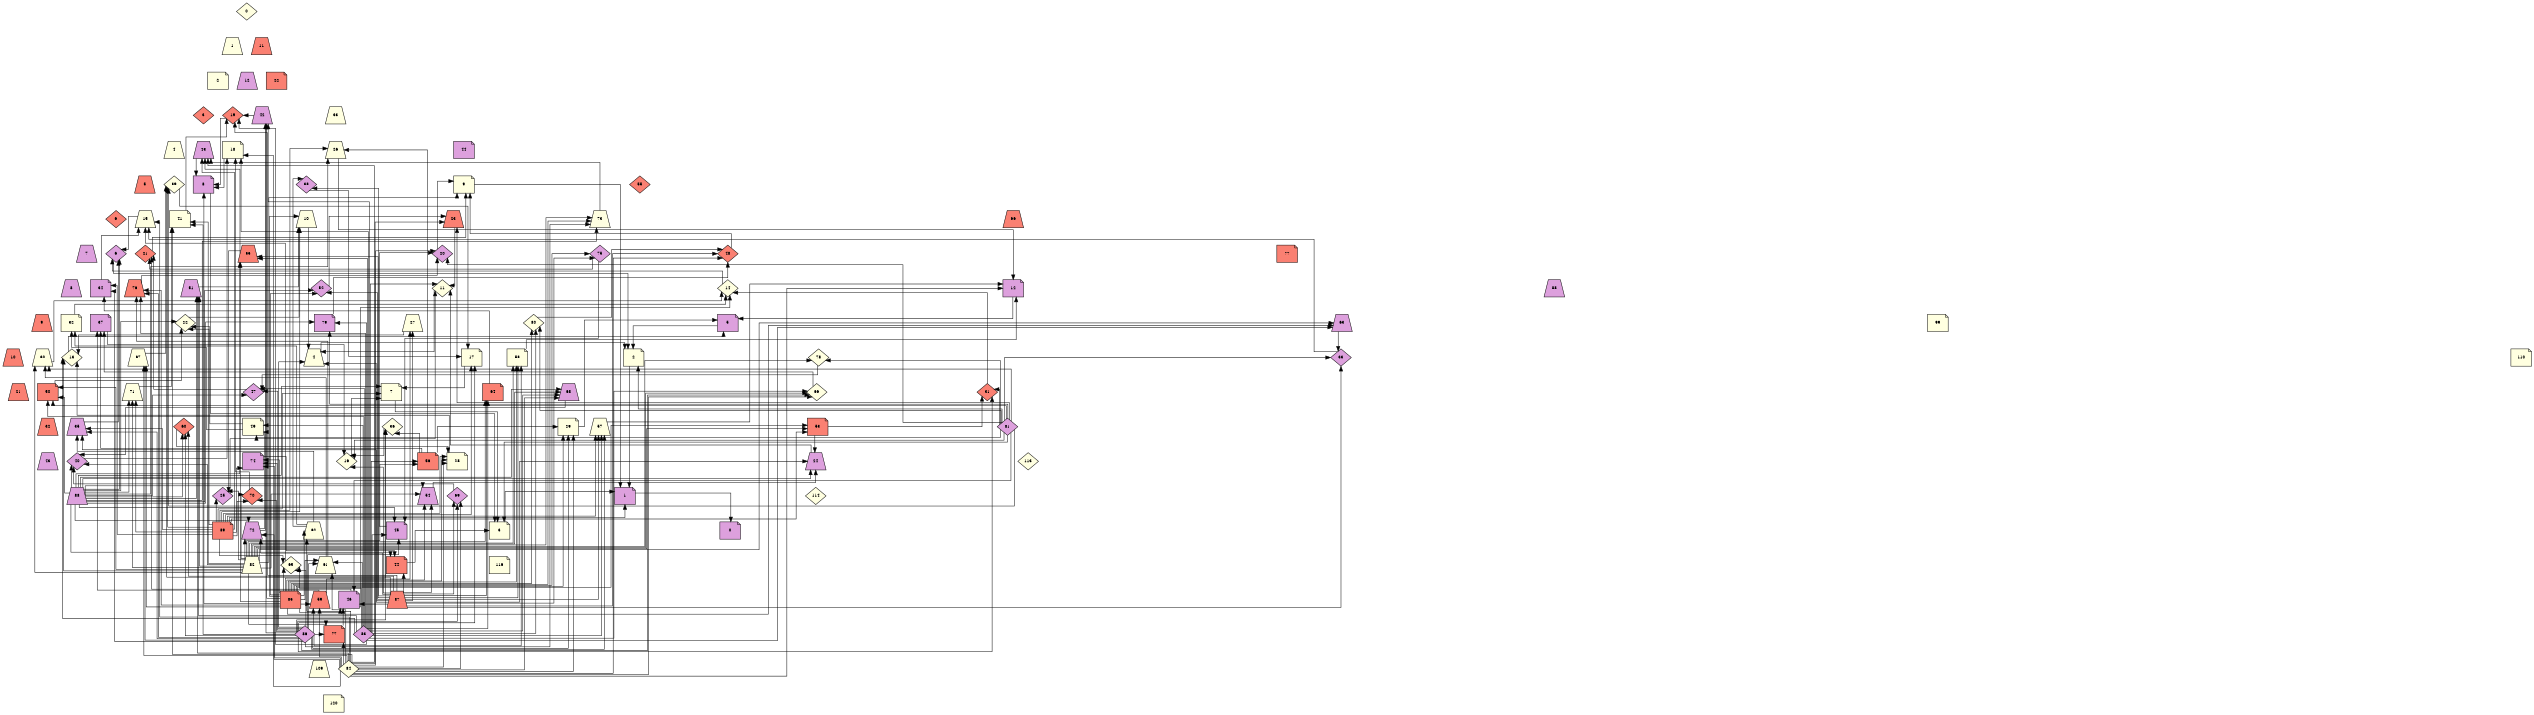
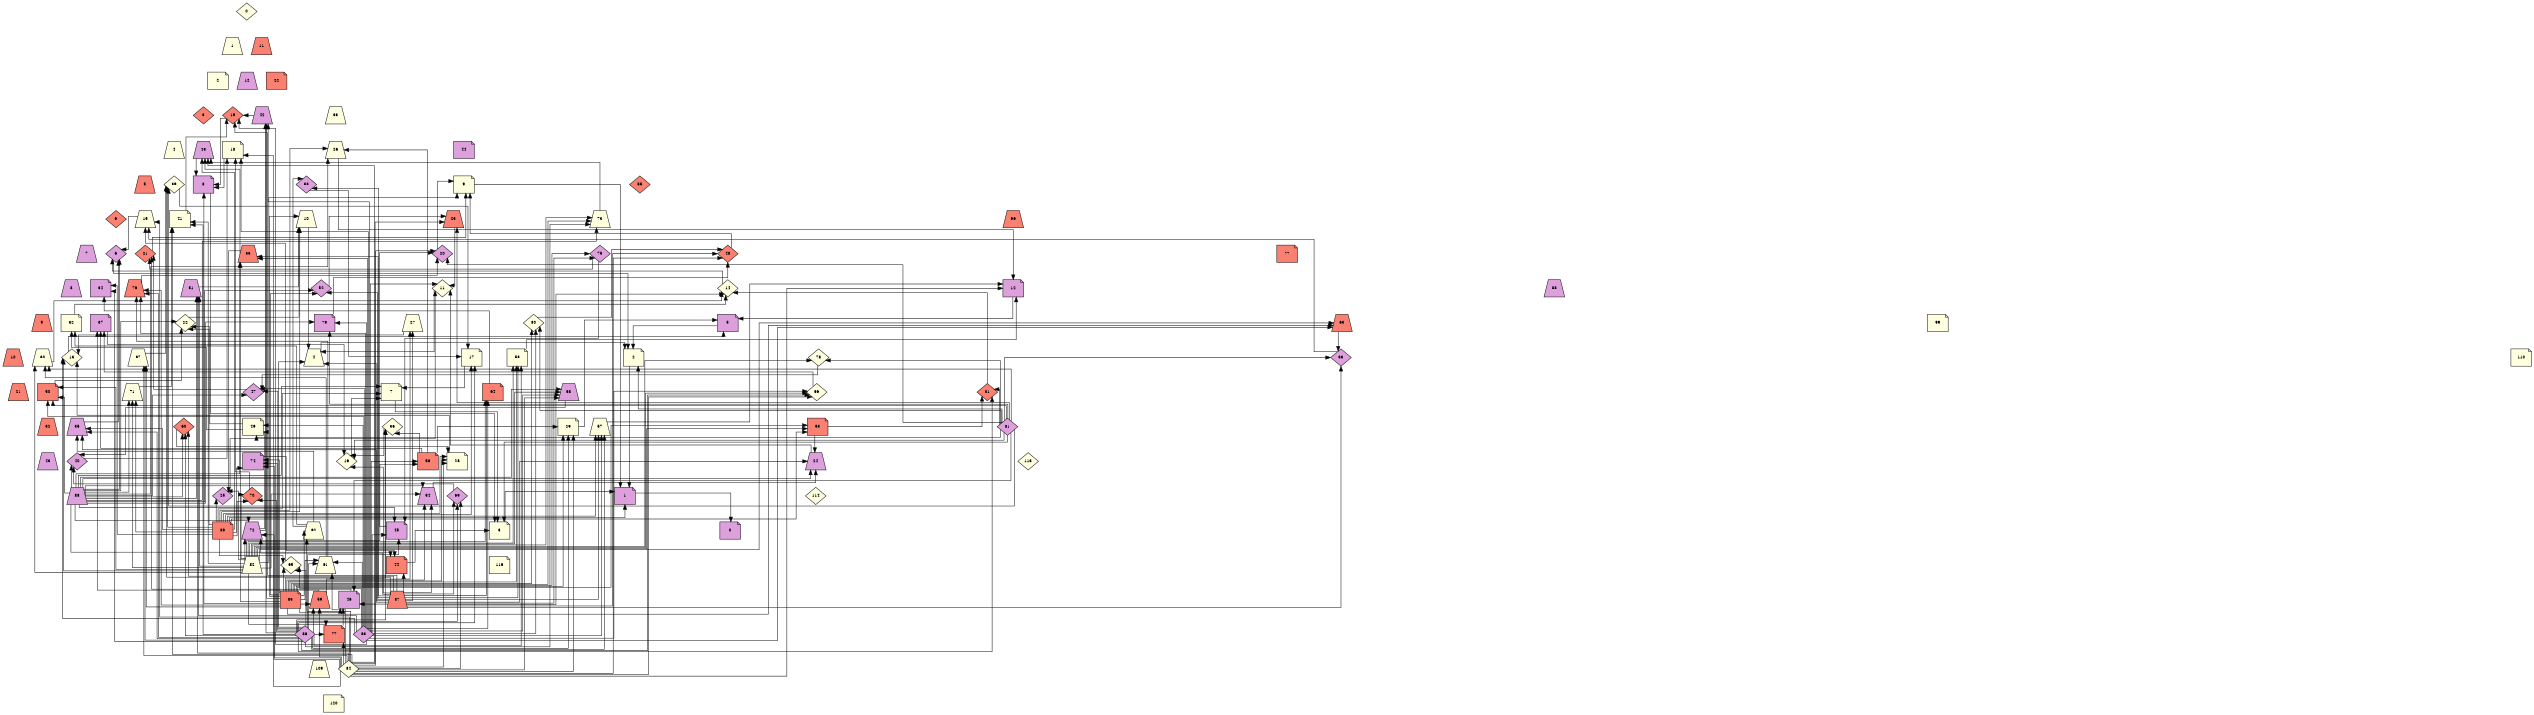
  digraph {
    rank=same
    rankdir=TB
    splines=ortho
    node [fillcolor=lightyellow fixedsize=true fontsize=8 shape=trapezium style=filled]
    edge [constraint=false style=vis]
    n1 [label=0 shape=diamond width=0.6]
    n2 [label=1 width=0.6]
    n3 [fillcolor=salmon label=11 width=0.6]
    n4 [label=2 shape=note width=0.6]
    n5 [fillcolor=plum label=12 width=0.6]
    n6 [fillcolor=salmon label=22 shape=note width=0.6]
    n7 [fillcolor=salmon label=3 shape=diamond width=0.6]
    n8 [fillcolor=salmon label=19 shape=diamond width=0.6]
    n9 [fillcolor=plum label=42 width=0.6]
    n10 [label=4 width=0.6]
    n11 [fillcolor=plum label=43 width=0.6]
    n12 [label=18 shape=note width=0.6]
    n13 [fillcolor=plum label=8 shape=note width=0.6]
    n14 [fillcolor=salmon label=5 width=0.6]
    n15 [label=39 shape=diamond width=0.6]
    n16 [fillcolor=salmon label=6 shape=diamond width=0.6]
    n17 [label=15 width=0.6]
    n18 [label=41 shape=note width=0.6]
    n19 [label=17 shape=note width=0.6]
    n20 [fillcolor=plum label=7 width=0.6]
    n21 [fillcolor=plum label=6 shape=diamond width=0.6]
    n22 [fillcolor=salmon label=21 shape=diamond width=0.6]
    n23 [fillcolor=plum label=8 width=0.6]
    n24 [fillcolor=plum label=34 shape=note width=0.6]
    n25 [fillcolor=salmon label=76 width=0.6]
    n26 [label=2 shape=note width=0.6]
    n27 [fillcolor=salmon label=9 width=0.6]
    n28 [label=32 shape=note width=0.6]
    n29 [fillcolor=plum label=37 shape=note width=0.6]
    n30 [fillcolor=salmon label=10 width=0.6]
    n31 [label=30 width=0.6]
    n32 [label=13 shape=diamond width=0.6]
    n33 [label=14 shape=diamond width=0.6]
    n34 [fillcolor=salmon label=21 width=0.6]
    n35 [fillcolor=salmon label=50 shape=note width=0.6]
    n36 [fillcolor=salmon label=32 width=0.6]
    n37 [label=33 width=0.6]
    n38 [label=26 width=0.6]
    n39 [fillcolor=plum label=38 shape=diamond width=0.6]
    n40 [label=10 width=0.6]
    n41 [label=3 shape=note width=0.6]
    n42 [fillcolor=salmon label=55 width=0.6]
    n43 [label=7 shape=note width=0.6]
    n44 [fillcolor=salmon label=64 shape=note width=0.6]
    n45 [fillcolor=plum label=51 width=0.6]
    n46 [label=9 shape=note width=0.6]
    n47 [label=22 shape=diamond width=0.6]
    n48 [fillcolor=plum label=20 shape=diamond width=0.6]
    n49 [fillcolor=plum label=1 shape=note width=0.6]
    n50 [fillcolor=plum label=68 width=0.6]
    n51 [label=66 shape=diamond width=0.6]
    n52 [label=67 width=0.6]
    n53 [label=16 shape=diamond width=0.6]
    n54 [label=71 width=0.6]
    n55 [fillcolor=plum label=5 shape=note width=0.6]
    n56 [label=80 shape=diamond width=0.6]
    n57 [fillcolor=plum label=35 width=0.6]
    n58 [fillcolor=plum label=43 width=0.6]
    n59 [fillcolor=plum label=44 shape=note width=0.6]
    n60 [fillcolor=plum label=12 shape=note width=0.6]
    n61 [fillcolor=salmon label=23 width=0.6]
    n62 [label=4 width=0.6]
    n63 [fillcolor=salmon label=44 shape=note width=0.6]
    n64 [label=116 shape=note width=0.6]
    n65 [fillcolor=plum label=52 shape=diamond width=0.6]
    n66 [fillcolor=plum label=25 shape=diamond width=0.6]
    n67 [fillcolor=plum label=79 shape=note width=0.6]
    n68 [label=73 width=0.6]
    n69 [label=11 shape=diamond width=0.6]
    n70 [fillcolor=plum label=47 shape=diamond width=0.6]
    n71 [fillcolor=plum label=54 width=0.6]
    n72 [fillcolor=salmon label=70 shape=diamond width=0.6]
    n73 [fillcolor=salmon label=60 shape=diamond width=0.6]
    n74 [label=78 shape=diamond width=0.6]
    n75 [fillcolor=plum label=40 shape=diamond width=0.6]
    n76 [fillcolor=plum label=88 width=0.6]
    n77 [fillcolor=salmon label=55 shape=diamond width=0.6]
-   n78 [fillcolor=plum label=63 width=0.6]
+   n78 [fillcolor=salmon label=63 width=0.6]
    n79 [fillcolor=plum label=75 shape=diamond width=0.6]
    n80 [label=27 width=0.6]
    n81 [fillcolor=salmon label=89 shape=note width=0.6]
    n82 [fillcolor=plum label=72 width=0.6]
    n83 [fillcolor=salmon label=48 shape=diamond width=0.6]
    n84 [label=49 shape=note width=0.6]
    n85 [fillcolor=plum label=74 shape=note width=0.6]
    n86 [label=28 shape=note width=0.6]
    n87 [fillcolor=plum label=45 shape=note width=0.6]
    n88 [fillcolor=plum label=24 width=0.6]
    n89 [fillcolor=salmon label=66 width=0.6]
    n90 [fillcolor=plum label=0 shape=note width=0.6]
    n91 [label=58 shape=note width=0.6]
    n92 [label=36 shape=diamond width=0.6]
    n93 [fillcolor=plum label=69 shape=diamond width=0.6]
    n94 [label=82 width=0.6]
    n95 [label=65 shape=diamond width=0.6]
    n96 [label=57 width=0.6]
    n97 [fillcolor=salmon label=53 shape=note width=0.6]
    n98 [label=29 shape=note width=0.6]
    n99 [label=62 width=0.6]
    n100 [label=61 width=0.6]
    n101 [label=114 shape=diamond width=0.6]
    n102 [fillcolor=plum label=46 shape=note width=0.6]
    n103 [fillcolor=salmon label=87 width=0.6]
    n104 [fillcolor=salmon label=77 shape=note width=0.6]
    n105 [fillcolor=salmon label=56 shape=note width=0.6]
    n106 [fillcolor=salmon label=85 shape=note width=0.6]
    n107 [fillcolor=salmon label=77 shape=note width=0.6]
    n108 [fillcolor=salmon label=59 width=0.6]
    n109 [fillcolor=salmon label=31 shape=diamond width=0.6]
    n110 [label=113 shape=diamond width=0.6]
    n111 [fillcolor=plum label=88 width=0.6]
    n112 [fillcolor=plum label=86 shape=diamond width=0.6]
    n113 [fillcolor=plum label=33 shape=diamond width=0.6]
    n114 [label=109 width=0.6]
    n115 [label=84 shape=diamond width=0.6]
    n116 [label=99 shape=note width=0.6]
    n117 [fillcolor=plum label=83 shape=diamond width=0.6]
    n118 [label=110 shape=note width=0.6]
    n119 [fillcolor=plum label=81 shape=diamond width=0.6]
    n120 [label=120 shape=note width=0.6]
    n1 -> n2 [constraint=true style=invis]
    n1 -> n3 [constraint=true style=invis]
    n2 -> n4 [constraint=true style=invis]
    n2 -> n5 [constraint=true style=invis]
    n3 -> n5 [constraint=true style=invis]
    n3 -> n6 [constraint=true style=invis]
    n4 -> n7 [constraint=true style=invis]
    n4 -> n8 [constraint=true style=invis]
    n5 -> n8 [constraint=true style=invis]
    n5 -> n9 [constraint=true style=invis]
    n6 -> n9 [constraint=true style=invis]
    n6 -> n37 [constraint=true style=invis]
    n7 -> n10 [constraint=true style=invis]
    n7 -> n11 [constraint=true style=invis]
    n8 -> n11 [constraint=true style=invis]
    n8 -> n12 [constraint=true style=invis]
    n8 -> n13
    n9 -> n8
    n9 -> n12 [constraint=true style=invis]
    n9 -> n38 [constraint=true style=invis]
    n10 -> n14 [constraint=true style=invis]
    n10 -> n15 [constraint=true style=invis]
    n11 -> n13
    n11 -> n13 [constraint=true style=invis]
    n11 -> n15 [constraint=true style=invis]
    n12 -> n13
    n12 -> n13 [constraint=true style=invis]
    n12 -> n39 [constraint=true style=invis]
    n13 -> n18 [constraint=true style=invis]
    n13 -> n40 [constraint=true style=invis]
    n13 -> n41
    n14 -> n16 [constraint=true style=invis]
    n14 -> n17 [constraint=true style=invis]
    n15 -> n17 [constraint=true style=invis]
    n15 -> n18 [constraint=true style=invis]
    n15 -> n19
    n16 -> n20 [constraint=true style=invis]
    n16 -> n21 [constraint=true style=invis]
    n17 -> n21
    n17 -> n21 [constraint=true style=invis]
    n17 -> n22 [constraint=true style=invis]
    n18 -> n8
    n18 -> n22 [constraint=true style=invis]
    n18 -> n42 [constraint=true style=invis]
    n19 -> n43
    n19 -> n43 [constraint=true style=invis]
    n19 -> n44 [constraint=true style=invis]
    n20 -> n23 [constraint=true style=invis]
    n20 -> n24 [constraint=true style=invis]
    n21 -> n24 [constraint=true style=invis]
    n21 -> n25 [constraint=true style=invis]
    n21 -> n26
    n22 -> n25 [constraint=true style=invis]
    n22 -> n45 [constraint=true style=invis]
    n22 -> n46
    n23 -> n27 [constraint=true style=invis]
    n23 -> n28 [constraint=true style=invis]
-   n24 -> n17
    n24 -> n28 [constraint=true style=invis]
    n24 -> n29 [constraint=true style=invis]
    n25 -> n29 [constraint=true style=invis]
    n25 -> n47 [constraint=true style=invis]
    n25 -> n48
    n26 -> n49
    n26 -> n50 [constraint=true style=invis]
    n26 -> n51 [constraint=true style=invis]
    n27 -> n30 [constraint=true style=invis]
    n27 -> n31 [constraint=true style=invis]
    n28 -> n31 [constraint=true style=invis]
    n28 -> n32 [constraint=true style=invis]
    n28 -> n33
    n29 -> n32 [constraint=true style=invis]
    n29 -> n52 [constraint=true style=invis]
    n29 -> n53
    n30 -> n34 [constraint=true style=invis]
    n31 -> n33
    n31 -> n34 [constraint=true style=invis]
    n31 -> n35 [constraint=true style=invis]
    n32 -> n35 [constraint=true style=invis]
    n32 -> n54 [constraint=true style=invis]
    n32 -> n55
    n33 -> n21
    n33 -> n55 [constraint=true style=invis]
    n33 -> n56 [constraint=true style=invis]
    n34 -> n36 [constraint=true style=invis]
    n35 -> n36 [constraint=true style=invis]
    n35 -> n47
    n35 -> n57 [constraint=true style=invis]
    n36 -> n58 [constraint=true style=invis]
    n37 -> n38 [constraint=true style=invis]
    n37 -> n59 [constraint=true style=invis]
    n38 -> n39 [constraint=true style=invis]
    n38 -> n46 [constraint=true style=invis]
    n38 -> n60
    n39 -> n19
    n39 -> n40 [constraint=true style=invis]
    n39 -> n61 [constraint=true style=invis]
    n40 -> n42 [constraint=true style=invis]
    n40 -> n48 [constraint=true style=invis]
    n40 -> n62
    n41 -> n49
    n41 -> n63 [constraint=true style=invis]
    n41 -> n64 [constraint=true style=invis]
    n42 -> n11
    n42 -> n45 [constraint=true style=invis]
    n42 -> n65 [constraint=true style=invis]
    n42 -> n66
    n43 -> n41
    n43 -> n84 [constraint=true style=invis]
    n43 -> n92 [constraint=true style=invis]
    n44 -> n24
    n44 -> n92 [constraint=true style=invis]
    n44 -> n98 [constraint=true style=invis]
    n45 -> n40
    n45 -> n47 [constraint=true style=invis]
    n45 -> n67 [constraint=true style=invis]
    n46 -> n49
    n46 -> n61 [constraint=true style=invis]
    n46 -> n68 [constraint=true style=invis]
    n47 -> n40
    n47 -> n52 [constraint=true style=invis]
    n47 -> n62 [constraint=true style=invis]
    n48 -> n46
    n48 -> n65 [constraint=true style=invis]
    n48 -> n69 [constraint=true style=invis]
    n49 -> n41 [constraint=true style=invis]
    n49 -> n90
    n49 -> n90 [constraint=true style=invis]
    n50 -> n75
    n50 -> n96 [constraint=true style=invis]
    n50 -> n98 [constraint=true style=invis]
    n51 -> n29
    n51 -> n96 [constraint=true style=invis]
    n51 -> n97 [constraint=true style=invis]
    n52 -> n15
    n52 -> n54 [constraint=true style=invis]
    n52 -> n70 [constraint=true style=invis]
    n53 -> n43
    n53 -> n71 [constraint=true style=invis]
    n53 -> n72 [constraint=true style=invis]
    n54 -> n18
    n54 -> n57 [constraint=true style=invis]
    n54 -> n73 [constraint=true style=invis]
    n55 -> n26
    n55 -> n26 [constraint=true style=invis]
    n55 -> n74 [constraint=true style=invis]
    n56 -> n26 [constraint=true style=invis]
    n56 -> n83
    n56 -> n91 [constraint=true style=invis]
    n57 -> n21
    n57 -> n58 [constraint=true style=invis]
    n57 -> n75 [constraint=true style=invis]
    n58 -> n76 [constraint=true style=invis]
    n59 -> n46 [constraint=true style=invis]
    n59 -> n77 [constraint=true style=invis]
    n60 -> n55
    n60 -> n55 [constraint=true style=invis]
    n60 -> n78 [constraint=true style=invis]
    n61 -> n48 [constraint=true style=invis]
    n61 -> n69
    n61 -> n79 [constraint=true style=invis]
    n62 -> n26
    n62 -> n43 [constraint=true style=invis]
    n62 -> n70 [constraint=true style=invis]
    n63 -> n41
    n63 -> n102 [constraint=true style=invis]
    n63 -> n103 [constraint=true style=invis]
    n64 -> n103 [constraint=true style=invis]
    n65 -> n61
    n65 -> n67 [constraint=true style=invis]
    n65 -> n80 [constraint=true style=invis]
    n66 -> n69
    n66 -> n81 [constraint=true style=invis]
    n66 -> n82 [constraint=true style=invis]
    n67 -> n19 [constraint=true style=invis]
    n67 -> n62 [constraint=true style=invis]
    n67 -> n83
    n68 -> n11
    n68 -> n79 [constraint=true style=invis]
    n68 -> n83 [constraint=true style=invis]
    n69 -> n56 [constraint=true style=invis]
    n69 -> n62
    n69 -> n80 [constraint=true style=invis]
    n70 -> n22
    n70 -> n73 [constraint=true style=invis]
    n70 -> n84 [constraint=true style=invis]
    n71 -> n87 [constraint=true style=invis]
    n71 -> n88
    n71 -> n99 [constraint=true style=invis]
    n72 -> n12
    n72 -> n82 [constraint=true style=invis]
    n72 -> n99 [constraint=true style=invis]
    n73 -> n75 [constraint=true style=invis]
    n73 -> n85 [constraint=true style=invis]
    n73 -> n86
    n74 -> n51 [constraint=true style=invis]
    n74 -> n70
    n74 -> n109 [constraint=true style=invis]
    n75 -> n12
    n75 -> n66 [constraint=true style=invis]
    n75 -> n76 [constraint=true style=invis]
    n76 -> n21
    n76 -> n35
    n76 -> n38
    n76 -> n42
    n76 -> n43
    n76 -> n45
    n76 -> n47
    n76 -> n50
    n76 -> n54
    n76 -> n63
    n76 -> n65
    n76 -> n67
    n76 -> n68
    n76 -> n70
    n76 -> n71
    n76 -> n73
    n76 -> n75
    n76 -> n81 [constraint=true style=invis]
    n76 -> n82
    n76 -> n87
    n76 -> n88
    n77 -> n68 [constraint=true style=invis]
    n77 -> n89 [constraint=true style=invis]
    n78 -> n74 [constraint=true style=invis]
    n78 -> n113
    n78 -> n113 [constraint=true style=invis]
    n79 -> n22
    n79 -> n33 [constraint=true style=invis]
    n79 -> n69 [constraint=true style=invis]
    n79 -> n87
    n80 -> n19 [constraint=true style=invis]
    n80 -> n32
    n80 -> n91 [constraint=true style=invis]
    n81 -> n11
    n81 -> n15
    n81 -> n19
    n81 -> n24
    n81 -> n38
    n81 -> n40
    n81 -> n43
    n81 -> n47
    n81 -> n49
    n81 -> n54
    n81 -> n57
    n81 -> n66
    n81 -> n72
    n81 -> n85
    n81 -> n86
    n81 -> n94 [constraint=true style=invis]
    n81 -> n95
    n81 -> n96
    n81 -> n97
    n82 -> n9
    n82 -> n84
    n82 -> n94 [constraint=true style=invis]
    n82 -> n95 [constraint=true style=invis]
    n83 -> n33 [constraint=true style=invis]
    n83 -> n46
    n83 -> n60 [constraint=true style=invis]
    n84 -> n28
    n84 -> n47
    n84 -> n53 [constraint=true style=invis]
    n84 -> n85 [constraint=true style=invis]
    n85 -> n63
    n85 -> n66 [constraint=true style=invis]
    n85 -> n72 [constraint=true style=invis]
    n86 -> n32
    n86 -> n49 [constraint=true style=invis]
    n86 -> n93 [constraint=true style=invis]
    n87 -> n48
    n87 -> n63 [constraint=true style=invis]
    n87 -> n100 [constraint=true style=invis]
    n88 -> n49 [constraint=true style=invis]
    n88 -> n69
    n88 -> n101 [constraint=true style=invis]
    n89 -> n83 [constraint=true style=invis]
    n89 -> n104 [constraint=true style=invis]
    n90 -> n64 [constraint=true style=invis]
    n91 -> n44 [constraint=true style=invis]
    n91 -> n50 [constraint=true style=invis]
    n91 -> n60
    n92 -> n53
    n92 -> n53 [constraint=true style=invis]
    n92 -> n105 [constraint=true style=invis]
    n93 -> n41 [constraint=true style=invis]
    n93 -> n75
    n93 -> n87 [constraint=true style=invis]
    n94 -> n18
    n94 -> n31
    n94 -> n32
    n94 -> n35
    n94 -> n44
    n94 -> n45
    n94 -> n46
    n94 -> n50
    n94 -> n51
    n94 -> n54
    n94 -> n66
    n94 -> n68
    n94 -> n71
    n94 -> n72
    n94 -> n74
-   n94 -> n75
    n94 -> n78
    n94 -> n82
    n94 -> n91
    n94 -> n97
    n94 -> n105
    n94 -> n106 [constraint=true style=invis]
    n94 -> n107
    n95 -> n17
    n95 -> n106 [constraint=true style=invis]
    n95 -> n108 [constraint=true style=invis]
    n96 -> n60
    n96 -> n86 [constraint=true style=invis]
    n96 -> n88 [constraint=true style=invis]
    n97 -> n88
    n97 -> n88 [constraint=true style=invis]
    n97 -> n109
    n97 -> n110 [constraint=true style=invis]
    n98 -> n55
    n98 -> n86 [constraint=true style=invis]
    n98 -> n105 [constraint=true style=invis]
    n99 -> n28
    n99 -> n39
    n99 -> n57
    n99 -> n95 [constraint=true style=invis]
    n99 -> n100 [constraint=true style=invis]
    n100 -> n25
    n100 -> n31
    n100 -> n102 [constraint=true style=invis]
    n100 -> n108 [constraint=true style=invis]
    n101 -> n90 [constraint=true style=invis]
    n102 -> n22
    n102 -> n107 [constraint=true style=invis]
    n102 -> n117 [constraint=true style=invis]
    n103 -> n8
    n103 -> n15
-   n102 -> n33
+   n103 -> n33
    n103 -> n39
    n103 -> n42
    n103 -> n44
    n103 -> n53
    n103 -> n57
    n103 -> n62
    n103 -> n63
    n103 -> n65
    n103 -> n71
    n103 -> n73
    n103 -> n79
    n103 -> n80
    n103 -> n82
    n103 -> n83
    n103 -> n88
    n103 -> n91
    n103 -> n93
    n103 -> n96
    n103 -> n102
    n103 -> n113
    n103 -> n117 [constraint=true style=invis]
    n104 -> n60 [constraint=true style=invis]
    n104 -> n111 [constraint=true style=invis]
    n105 -> n29
    n105 -> n38
    n105 -> n71 [constraint=true style=invis]
    n105 -> n92
    n105 -> n93 [constraint=true style=invis]
    n105 -> n98
    n106 -> n9
    n106 -> n13
    n106 -> n25
    n106 -> n40
    n106 -> n42
    n106 -> n52
    n106 -> n56
    n106 -> n65
    n106 -> n68
    n106 -> n71
    n106 -> n78
    n106 -> n79
    n106 -> n85
    n106 -> n86
    n106 -> n91
    n106 -> n92
    n106 -> n95
    n106 -> n97
    n106 -> n98
    n106 -> n99
    n106 -> n100
    n106 -> n102
    n106 -> n108
    n106 -> n112 [constraint=true style=invis]
    n107 -> n102
    n107 -> n114 [constraint=true style=invis]
    n107 -> n115 [constraint=true style=invis]
    n108 -> n29
    n108 -> n80
    n108 -> n107 [constraint=true style=invis]
    n108 -> n112 [constraint=true style=invis]
    n109 -> n33
    n109 -> n97 [constraint=true style=invis]
    n109 -> n119 [constraint=true style=invis]
    n110 -> n101 [constraint=true style=invis]
    n111 -> n78 [constraint=true style=invis]
    n111 -> n116 [constraint=true style=invis]
    n112 -> n9
    n112 -> n18
    n112 -> n19
    n112 -> n24
    n112 -> n25
    n112 -> n51
    n112 -> n52
    n112 -> n57
    n112 -> n62
    n112 -> n68
    n112 -> n70
    n112 -> n72
    n112 -> n73
    n112 -> n85
    n112 -> n87
    n112 -> n91
    n112 -> n92
    n112 -> n93
    n112 -> n95
    n112 -> n96
    n112 -> n98
    n112 -> n100
    n112 -> n107
    n112 -> n108
    n112 -> n109
    n112 -> n114 [constraint=true style=invis]
    n113 -> n17
    n113 -> n109 [constraint=true style=invis]
    n114 -> n120 [constraint=true style=invis]
    n115 -> n11
    n115 -> n12
    n115 -> n17
    n115 -> n18
    n115 -> n45
    n115 -> n48
    n115 -> n50
    n115 -> n51
    n115 -> n52
    n115 -> n60
    n115 -> n61
    n115 -> n82
    n115 -> n83
    n115 -> n85
    n115 -> n86
    n115 -> n93
    n115 -> n98
    n115 -> n99
    n115 -> n100
    n115 -> n107
    n115 -> n108
    n115 -> n120 [constraint=true style=invis]
    n116 -> n113 [constraint=true style=invis]
    n116 -> n118 [constraint=true style=invis]
    n117 -> n8
    n117 -> n9
    n117 -> n12
    n117 -> n25
    n117 -> n32
    n117 -> n35
    n117 -> n42
    n117 -> n44
    n117 -> n45
    n117 -> n50
    n117 -> n51
    n117 -> n56
    n117 -> n67
    n117 -> n69
    n117 -> n70
    n117 -> n78
    n117 -> n84
    n117 -> n87
    n117 -> n95
    n117 -> n96
    n117 -> n100
    n117 -> n105
    n117 -> n115 [constraint=true style=invis]
    n119 -> n15
    n119 -> n26
    n119 -> n31
    n119 -> n35
    n119 -> n41
    n119 -> n48
    n119 -> n53
    n119 -> n56
    n119 -> n61
    n119 -> n67
    n119 -> n74
    n119 -> n84
    n119 -> n102
    n119 -> n109
    n119 -> n110 [constraint=true style=invis]
    n119 -> n113
  }
